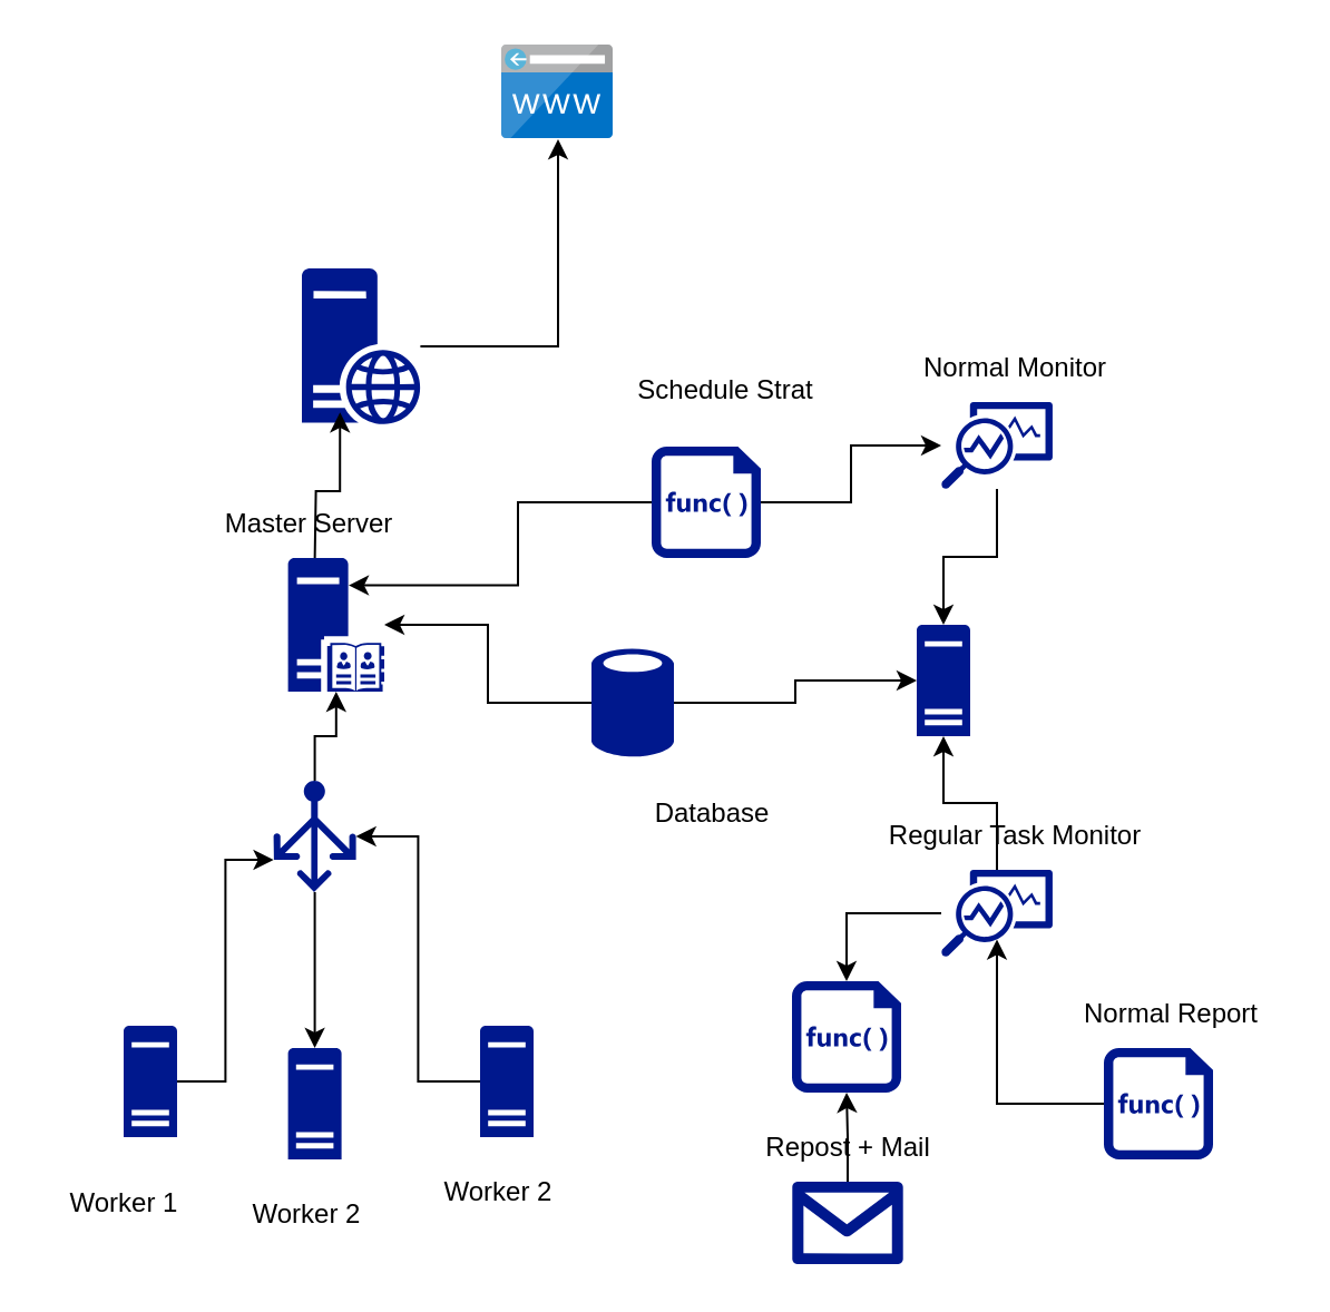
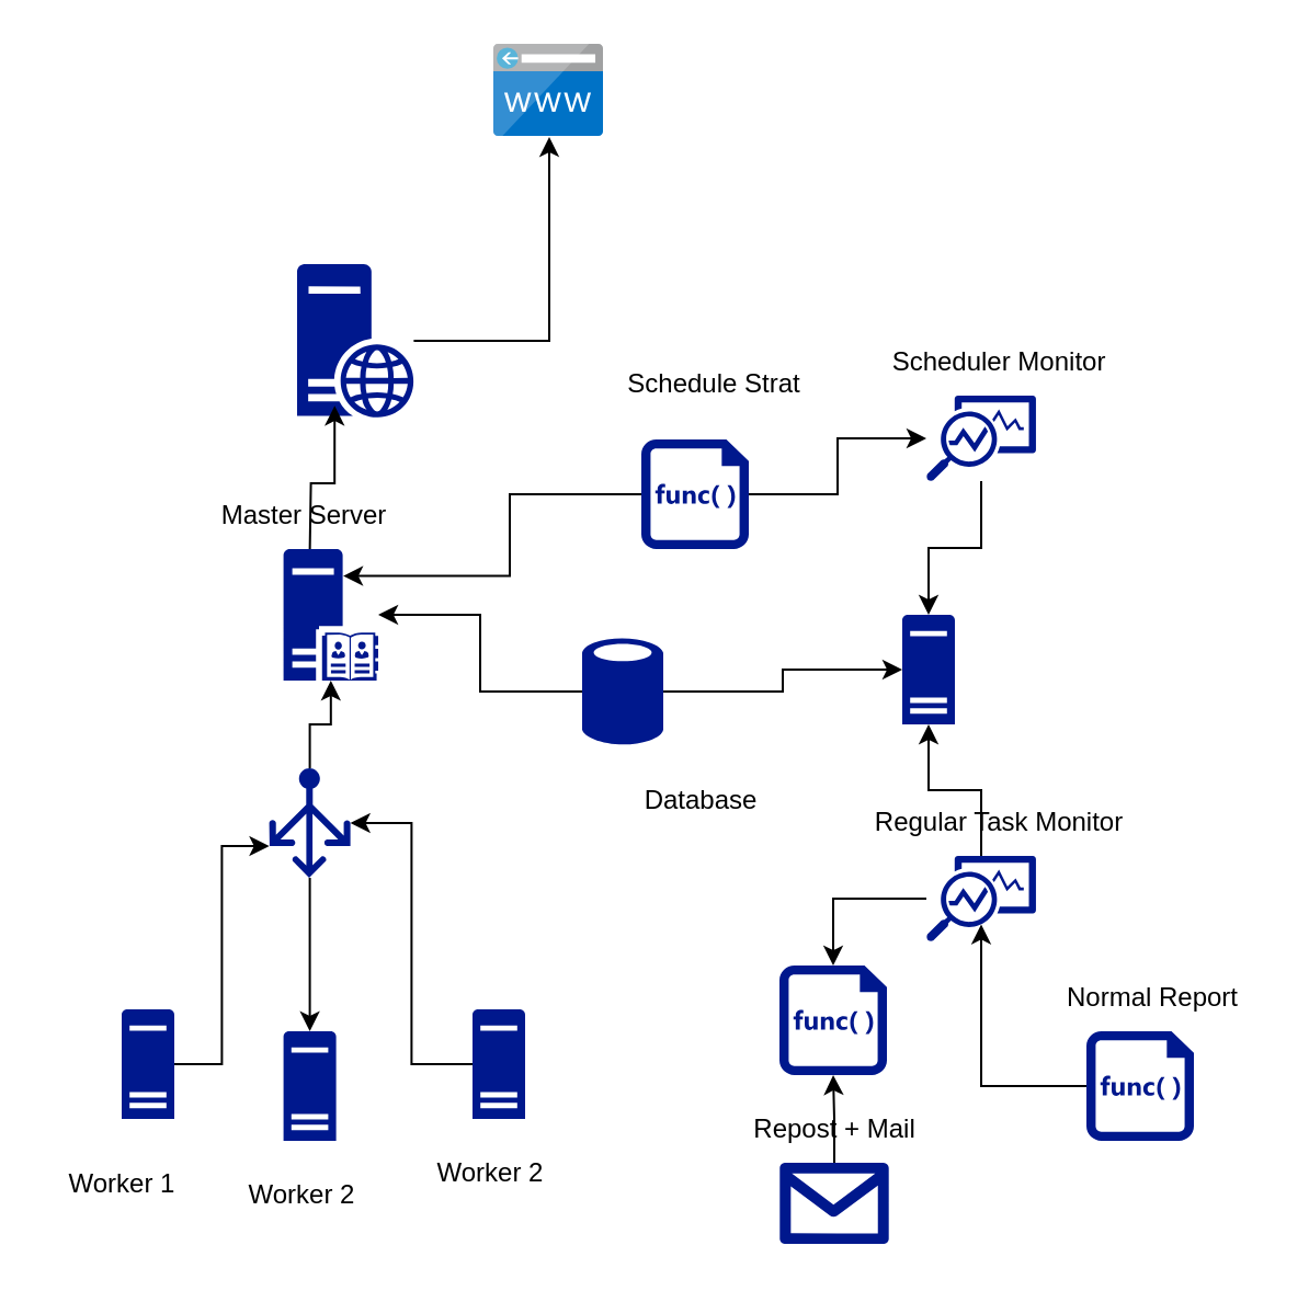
  <mxCell id="0" />
  <mxCell id="1" parent="0" />
  <mxCell id="2" value="" style="sketch=0;aspect=fixed;html=1;points=[];align=center;image;fontSize=12;image=img/lib/mscae/CustomDomain.svg;" parent="1" vertex="1"><mxGeometry x="225" y="20" width="50" height="42" as="geometry" /></mxCell>
  <mxCell id="3" value="" style="edgeStyle=orthogonalEdgeStyle;rounded=0;orthogonalLoop=1;jettySize=auto;html=1;" parent="1" source="4" target="2" edge="1"><mxGeometry relative="1" as="geometry" /></mxCell>
  <mxCell id="4" value="" style="sketch=0;aspect=fixed;pointerEvents=1;shadow=0;dashed=0;html=1;strokeColor=none;labelPosition=center;verticalLabelPosition=bottom;verticalAlign=top;align=center;fillColor=#00188D;shape=mxgraph.mscae.enterprise.web_server" parent="1" vertex="1"><mxGeometry x="135" y="120" width="53.2" height="70" as="geometry" /></mxCell>
  <mxCell id="5" style="edgeStyle=orthogonalEdgeStyle;rounded=0;orthogonalLoop=1;jettySize=auto;html=1;entryX=0;entryY=0.71;entryDx=0;entryDy=0;entryPerimeter=0;" edge="1" parent="1" source="6" target="12"><mxGeometry relative="1" as="geometry"><mxPoint x="75" y="380" as="targetPoint" /></mxGeometry></mxCell>
  <mxCell id="6" value="" style="sketch=0;aspect=fixed;pointerEvents=1;shadow=0;dashed=0;html=1;strokeColor=none;labelPosition=center;verticalLabelPosition=bottom;verticalAlign=top;align=center;fillColor=#00188D;shape=mxgraph.mscae.enterprise.server_generic" parent="1" vertex="1"><mxGeometry x="55" y="460" width="24" height="50" as="geometry" /></mxCell>
  <mxCell id="7" value="" style="sketch=0;aspect=fixed;pointerEvents=1;shadow=0;dashed=0;html=1;strokeColor=none;labelPosition=center;verticalLabelPosition=bottom;verticalAlign=top;align=center;fillColor=#00188D;shape=mxgraph.mscae.enterprise.server_generic" parent="1" vertex="1"><mxGeometry x="128.8" y="470" width="24" height="50" as="geometry" /></mxCell>
  <mxCell id="8" style="edgeStyle=orthogonalEdgeStyle;rounded=0;orthogonalLoop=1;jettySize=auto;html=1;entryX=1;entryY=0.5;entryDx=0;entryDy=0;entryPerimeter=0;" parent="1" source="9" target="12" edge="1"><mxGeometry relative="1" as="geometry" /></mxCell>
  <mxCell id="9" value="" style="sketch=0;aspect=fixed;pointerEvents=1;shadow=0;dashed=0;html=1;strokeColor=none;labelPosition=center;verticalLabelPosition=bottom;verticalAlign=top;align=center;fillColor=#00188D;shape=mxgraph.mscae.enterprise.server_generic" parent="1" vertex="1"><mxGeometry x="215" y="460" width="24" height="50" as="geometry" /></mxCell>
  <mxCell id="10" value="" style="edgeStyle=orthogonalEdgeStyle;rounded=0;orthogonalLoop=1;jettySize=auto;html=1;" parent="1" source="12" target="7" edge="1"><mxGeometry relative="1" as="geometry" /></mxCell>
  <mxCell id="11" value="" style="edgeStyle=orthogonalEdgeStyle;rounded=0;orthogonalLoop=1;jettySize=auto;html=1;" parent="1" source="12" target="31" edge="1"><mxGeometry relative="1" as="geometry" /></mxCell>
  <mxCell id="12" value="" style="sketch=0;aspect=fixed;pointerEvents=1;shadow=0;dashed=0;html=1;strokeColor=none;labelPosition=center;verticalLabelPosition=bottom;verticalAlign=top;align=center;fillColor=#00188D;shape=mxgraph.azure.load_balancer_generic" parent="1" vertex="1"><mxGeometry x="122.3" y="350" width="37" height="50" as="geometry" /></mxCell>
  <mxCell id="13" style="edgeStyle=orthogonalEdgeStyle;rounded=0;orthogonalLoop=1;jettySize=auto;html=1;entryX=0.322;entryY=0.923;entryDx=0;entryDy=0;entryPerimeter=0;" parent="1" target="4" edge="1"><mxGeometry relative="1" as="geometry"><mxPoint x="140.824" y="250" as="sourcePoint" /></mxGeometry></mxCell>
  <mxCell id="14" style="edgeStyle=orthogonalEdgeStyle;rounded=0;orthogonalLoop=1;jettySize=auto;html=1;entryX=0;entryY=0.5;entryDx=0;entryDy=0;entryPerimeter=0;" parent="1" source="16" target="17" edge="1"><mxGeometry relative="1" as="geometry" /></mxCell>
  <mxCell id="15" style="edgeStyle=orthogonalEdgeStyle;rounded=0;orthogonalLoop=1;jettySize=auto;html=1;" parent="1" source="16" target="31" edge="1"><mxGeometry relative="1" as="geometry" /></mxCell>
  <mxCell id="16" value="" style="sketch=0;aspect=fixed;pointerEvents=1;shadow=0;dashed=0;html=1;strokeColor=none;labelPosition=center;verticalLabelPosition=bottom;verticalAlign=top;align=center;fillColor=#00188D;shape=mxgraph.mscae.enterprise.database_generic" parent="1" vertex="1"><mxGeometry x="265" y="290" width="37" height="50" as="geometry" /></mxCell>
  <mxCell id="17" value="" style="sketch=0;aspect=fixed;pointerEvents=1;shadow=0;dashed=0;html=1;strokeColor=none;labelPosition=center;verticalLabelPosition=bottom;verticalAlign=top;align=center;fillColor=#00188D;shape=mxgraph.mscae.enterprise.server_generic" parent="1" vertex="1"><mxGeometry x="411" y="280" width="24" height="50" as="geometry" /></mxCell>
  <mxCell id="18" value="" style="sketch=0;aspect=fixed;pointerEvents=1;shadow=0;dashed=0;html=1;strokeColor=none;labelPosition=center;verticalLabelPosition=bottom;verticalAlign=top;align=center;fillColor=#00188D;shape=mxgraph.mscae.enterprise.code_file" parent="1" vertex="1"><mxGeometry x="355" y="440" width="49" height="50" as="geometry" /></mxCell>
  <mxCell id="19" style="edgeStyle=orthogonalEdgeStyle;rounded=0;orthogonalLoop=1;jettySize=auto;html=1;entryX=0.5;entryY=1;entryDx=0;entryDy=0;entryPerimeter=0;" parent="1" source="20" target="18" edge="1"><mxGeometry relative="1" as="geometry" /></mxCell>
  <mxCell id="20" value="" style="sketch=0;aspect=fixed;pointerEvents=1;shadow=0;dashed=0;html=1;strokeColor=none;labelPosition=center;verticalLabelPosition=bottom;verticalAlign=top;align=center;fillColor=#00188D;shape=mxgraph.azure.message2;" parent="1" vertex="1"><mxGeometry x="355" y="530" width="50" height="37" as="geometry" /></mxCell>
  <mxCell id="21" style="edgeStyle=orthogonalEdgeStyle;rounded=0;orthogonalLoop=1;jettySize=auto;html=1;entryX=0.5;entryY=1;entryDx=0;entryDy=0;entryPerimeter=0;" parent="1" source="23" target="17" edge="1"><mxGeometry relative="1" as="geometry" /></mxCell>
  <mxCell id="22" style="edgeStyle=orthogonalEdgeStyle;rounded=0;orthogonalLoop=1;jettySize=auto;html=1;entryX=0.5;entryY=0;entryDx=0;entryDy=0;entryPerimeter=0;" parent="1" source="23" target="18" edge="1"><mxGeometry relative="1" as="geometry" /></mxCell>
  <mxCell id="23" value="" style="sketch=0;aspect=fixed;pointerEvents=1;shadow=0;dashed=0;html=1;strokeColor=none;labelPosition=center;verticalLabelPosition=bottom;verticalAlign=top;align=center;fillColor=#00188D;shape=mxgraph.mscae.enterprise.monitor_running_apps" parent="1" vertex="1"><mxGeometry x="422" y="390" width="50" height="39" as="geometry" /></mxCell>
  <mxCell id="24" style="edgeStyle=orthogonalEdgeStyle;rounded=0;orthogonalLoop=1;jettySize=auto;html=1;entryX=0.5;entryY=0.8;entryDx=0;entryDy=0;entryPerimeter=0;" parent="1" source="25" target="23" edge="1"><mxGeometry relative="1" as="geometry" /></mxCell>
  <mxCell id="25" value="" style="sketch=0;aspect=fixed;pointerEvents=1;shadow=0;dashed=0;html=1;strokeColor=none;labelPosition=center;verticalLabelPosition=bottom;verticalAlign=top;align=center;fillColor=#00188D;shape=mxgraph.mscae.enterprise.code_file" parent="1" vertex="1"><mxGeometry x="495" y="470" width="49" height="50" as="geometry" /></mxCell>
  <mxCell id="26" value="" style="edgeStyle=orthogonalEdgeStyle;rounded=0;orthogonalLoop=1;jettySize=auto;html=1;" parent="1" source="27" target="17" edge="1"><mxGeometry relative="1" as="geometry" /></mxCell>
  <mxCell id="27" value="" style="sketch=0;aspect=fixed;pointerEvents=1;shadow=0;dashed=0;html=1;strokeColor=none;labelPosition=center;verticalLabelPosition=bottom;verticalAlign=top;align=center;fillColor=#00188D;shape=mxgraph.mscae.enterprise.monitor_running_apps" parent="1" vertex="1"><mxGeometry x="422" y="180" width="50" height="39" as="geometry" /></mxCell>
  <mxCell id="28" value="" style="edgeStyle=orthogonalEdgeStyle;rounded=0;orthogonalLoop=1;jettySize=auto;html=1;" parent="1" source="30" target="27" edge="1"><mxGeometry relative="1" as="geometry" /></mxCell>
  <mxCell id="29" style="edgeStyle=orthogonalEdgeStyle;rounded=0;orthogonalLoop=1;jettySize=auto;html=1;entryX=0.63;entryY=0.205;entryDx=0;entryDy=0;entryPerimeter=0;" parent="1" source="30" target="31" edge="1"><mxGeometry relative="1" as="geometry" /></mxCell>
  <mxCell id="30" value="" style="sketch=0;aspect=fixed;pointerEvents=1;shadow=0;dashed=0;html=1;strokeColor=none;labelPosition=center;verticalLabelPosition=bottom;verticalAlign=top;align=center;fillColor=#00188D;shape=mxgraph.mscae.enterprise.code_file" parent="1" vertex="1"><mxGeometry x="292" y="200" width="49" height="50" as="geometry" /></mxCell>
  <mxCell id="31" value="" style="sketch=0;aspect=fixed;pointerEvents=1;shadow=0;dashed=0;html=1;strokeColor=none;labelPosition=center;verticalLabelPosition=bottom;verticalAlign=top;align=center;fillColor=#00188D;shape=mxgraph.mscae.enterprise.server_directory" parent="1" vertex="1"><mxGeometry x="128.8" y="250" width="43.2" height="60" as="geometry" /></mxCell>
- <mxCell id="32" value="Normal Monitor" style="text;html=1;align=center;verticalAlign=middle;resizable=0;points=[];autosize=1;strokeColor=none;fillColor=none;" vertex="1" parent="1"><mxGeometry x="395" y="150" width="120" height="30" as="geometry" /></mxCell>
+ <mxCell id="32" value="Scheduler Monitor" style="text;html=1;align=center;verticalAlign=middle;resizable=0;points=[];autosize=1;strokeColor=none;fillColor=none;" vertex="1" parent="1"><mxGeometry x="395" y="150" width="120" height="30" as="geometry" /></mxCell>
  <mxCell id="33" value="Regular Task Monitor" style="text;html=1;align=center;verticalAlign=middle;resizable=0;points=[];autosize=1;strokeColor=none;fillColor=none;" vertex="1" parent="1"><mxGeometry x="385" y="360" width="140" height="30" as="geometry" /></mxCell>
  <mxCell id="34" value="Master Server" style="text;html=1;align=center;verticalAlign=middle;resizable=0;points=[];autosize=1;strokeColor=none;fillColor=none;" vertex="1" parent="1"><mxGeometry x="88.2" y="220" width="100" height="30" as="geometry" /></mxCell>
  <mxCell id="35" value="Schedule Strat" style="text;html=1;align=center;verticalAlign=middle;resizable=0;points=[];autosize=1;strokeColor=none;fillColor=none;" vertex="1" parent="1"><mxGeometry x="275" y="160" width="100" height="30" as="geometry" /></mxCell>
  <mxCell id="36" value="Normal Report" style="text;html=1;align=center;verticalAlign=middle;resizable=0;points=[];autosize=1;strokeColor=none;fillColor=none;" vertex="1" parent="1"><mxGeometry x="475" y="440" width="100" height="30" as="geometry" /></mxCell>
  <mxCell id="37" value="Repost + Mail" style="text;html=1;align=center;verticalAlign=middle;resizable=0;points=[];autosize=1;strokeColor=none;fillColor=none;" vertex="1" parent="1"><mxGeometry x="330" y="500" width="100" height="30" as="geometry" /></mxCell>
  <mxCell id="38" value="Database" style="text;html=1;align=center;verticalAlign=middle;resizable=0;points=[];autosize=1;strokeColor=none;fillColor=none;" vertex="1" parent="1"><mxGeometry x="283.5" y="350" width="70" height="30" as="geometry" /></mxCell>
  <mxCell id="39" value="Worker 1" style="text;html=1;align=center;verticalAlign=middle;resizable=0;points=[];autosize=1;strokeColor=none;fillColor=none;" vertex="1" parent="1"><mxGeometry x="20" y="525" width="70" height="30" as="geometry" /></mxCell>
  <mxCell id="40" value="Worker 2" style="text;html=1;align=center;verticalAlign=middle;resizable=0;points=[];autosize=1;strokeColor=none;fillColor=none;" vertex="1" parent="1"><mxGeometry x="102" y="530" width="70" height="30" as="geometry" /></mxCell>
  <mxCell id="41" value="Worker 2" style="text;html=1;align=center;verticalAlign=middle;resizable=0;points=[];autosize=1;strokeColor=none;fillColor=none;" vertex="1" parent="1"><mxGeometry x="188.2" y="520" width="70" height="30" as="geometry" /></mxCell>
